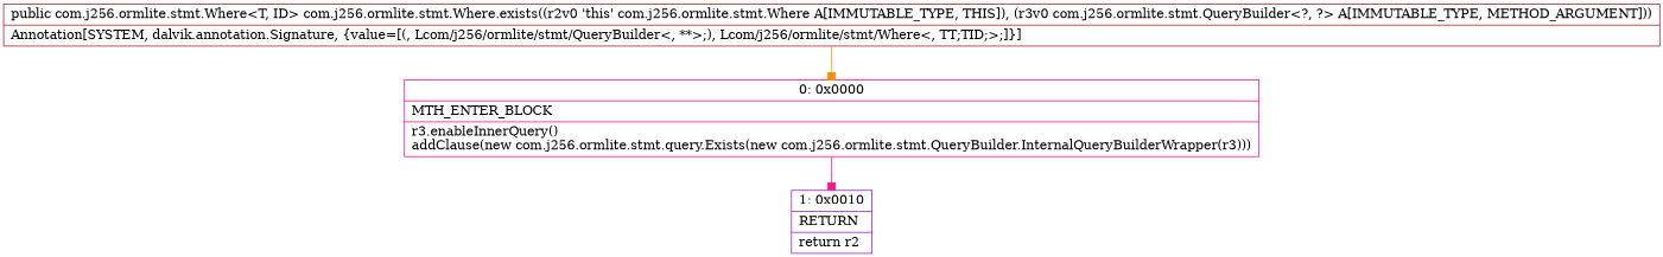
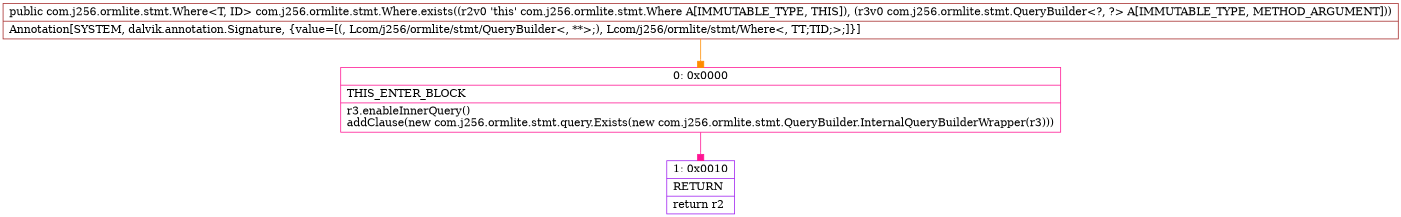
  digraph {
    node [shape=record]
    edge [style=solid arrowhead=box]
-   n1 [label="{0\:\ 0x0000|MTH_ENTER_BLOCK\l|r3.enableInnerQuery()\laddClause(new com.j256.ormlite.stmt.query.Exists(new com.j256.ormlite.stmt.QueryBuilder.InternalQueryBuilderWrapper(r3)))\l}" color=deeppink]
+   n1 [label="{0\:\ 0x0000|THIS_ENTER_BLOCK\l|r3.enableInnerQuery()\laddClause(new com.j256.ormlite.stmt.query.Exists(new com.j256.ormlite.stmt.QueryBuilder.InternalQueryBuilderWrapper(r3)))\l}" color=deeppink]
    n2 [label="{1\:\ 0x0010|RETURN\l|return r2\l}" color=purple]
    n3 [label="{public com.j256.ormlite.stmt.Where\<T, ID\> com.j256.ormlite.stmt.Where.exists((r2v0 'this' com.j256.ormlite.stmt.Where A[IMMUTABLE_TYPE, THIS]), (r3v0 com.j256.ormlite.stmt.QueryBuilder\<?, ?\> A[IMMUTABLE_TYPE, METHOD_ARGUMENT]))  | Annotation[SYSTEM, dalvik.annotation.Signature, \{value=[(, Lcom\/j256\/ormlite\/stmt\/QueryBuilder\<, **\>;), Lcom\/j256\/ormlite\/stmt\/Where\<, TT;TID;\>;]\}]\l}" color=brown]
    n1 -> n2 [color=deeppink]
    n3 -> n1 [color=darkorange]
  }
